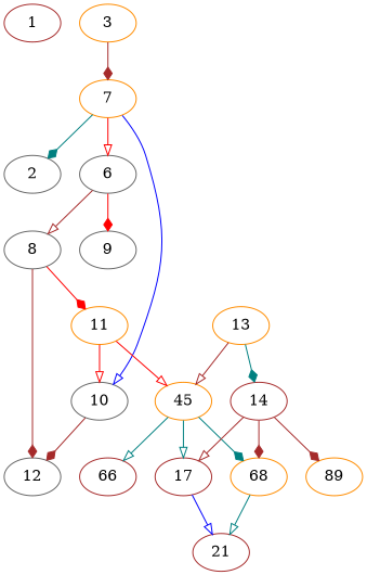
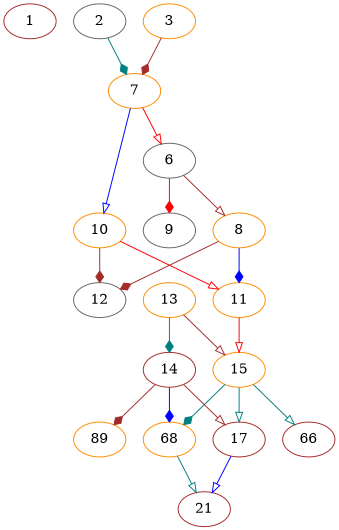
  digraph {
    node [alpha=0.18 color=darkorange]
    edge [arrowhead=onormal color=brown]
    1 [alpha=0.06 color=brown expect_size=25601024]
    2 [alpha=0.01 color=gray40 expect_size=51222528]
    7 [expect_size=8360960]
-   10 [alpha=0.00 color=gray40 expect_size=28273664]
+   10 [alpha=0.00 expect_size=28273664]
    6 [alpha=0.03 color=gray40 expect_size=37263360]
    11 [alpha=0.10 expect_size=45827072]
    12 [color=gray40 expect_size=12206080]
    3 [alpha=0.16 expect_size=14497792]
-   8 [alpha=0.00 color=gray40 expect_size=20625408]
+   8 [alpha=0.00 expect_size=20625408]
    9 [alpha=0.07 color=gray40 expect_size=14687232]
-   15 [alpha=0.17 expect_size=39889920 label=45]
+   15 [alpha=0.17 expect_size=39889920]
    13 [alpha=0.16 expect_size=14932992]
    14 [color=brown expect_size=6157312]
    17 [alpha=0.01 color=brown expect_size=44051456]
    n15 [alpha=0.08 expect_size=38976512 label=68]
    n16 [alpha=0.13 color=brown expect_size=36071424 label=66]
    n17 [alpha=0.16 expect_size=39248896 label=89]
    n18 [alpha=0.10 color=brown expect_size=7953408 label=21]
-   7 -> 2 [arrowhead=diamond color=teal]
+   2 -> 7 [arrowhead=diamond color=teal]
    7 -> 10 [color=blue]
    7 -> 6 [color=red]
-   11 -> 10 [color=red]
+   10 -> 11 [color=red]
    10 -> 12 [arrowhead=diamond]
    6 -> 8
    6 -> 9 [arrowhead=diamond color=red]
    11 -> 15 [color=red]
    3 -> 7 [arrowhead=diamond]
-   8 -> 11 [arrowhead=diamond color=red]
+   8 -> 11 [arrowhead=diamond color=blue]
    8 -> 12 [arrowhead=diamond]
    15 -> 17 [color=teal]
    15 -> n15 [arrowhead=diamond color=teal]
    15 -> n16 [color=teal]
    13 -> 15
    13 -> 14 [arrowhead=diamond color=teal]
    14 -> 17
-   14 -> n15 [arrowhead=diamond]
+   14 -> n15 [arrowhead=diamond color=blue]
    14 -> n17 [arrowhead=diamond]
    17 -> n18 [color=blue]
    n15 -> n18 [color=teal]
  }
